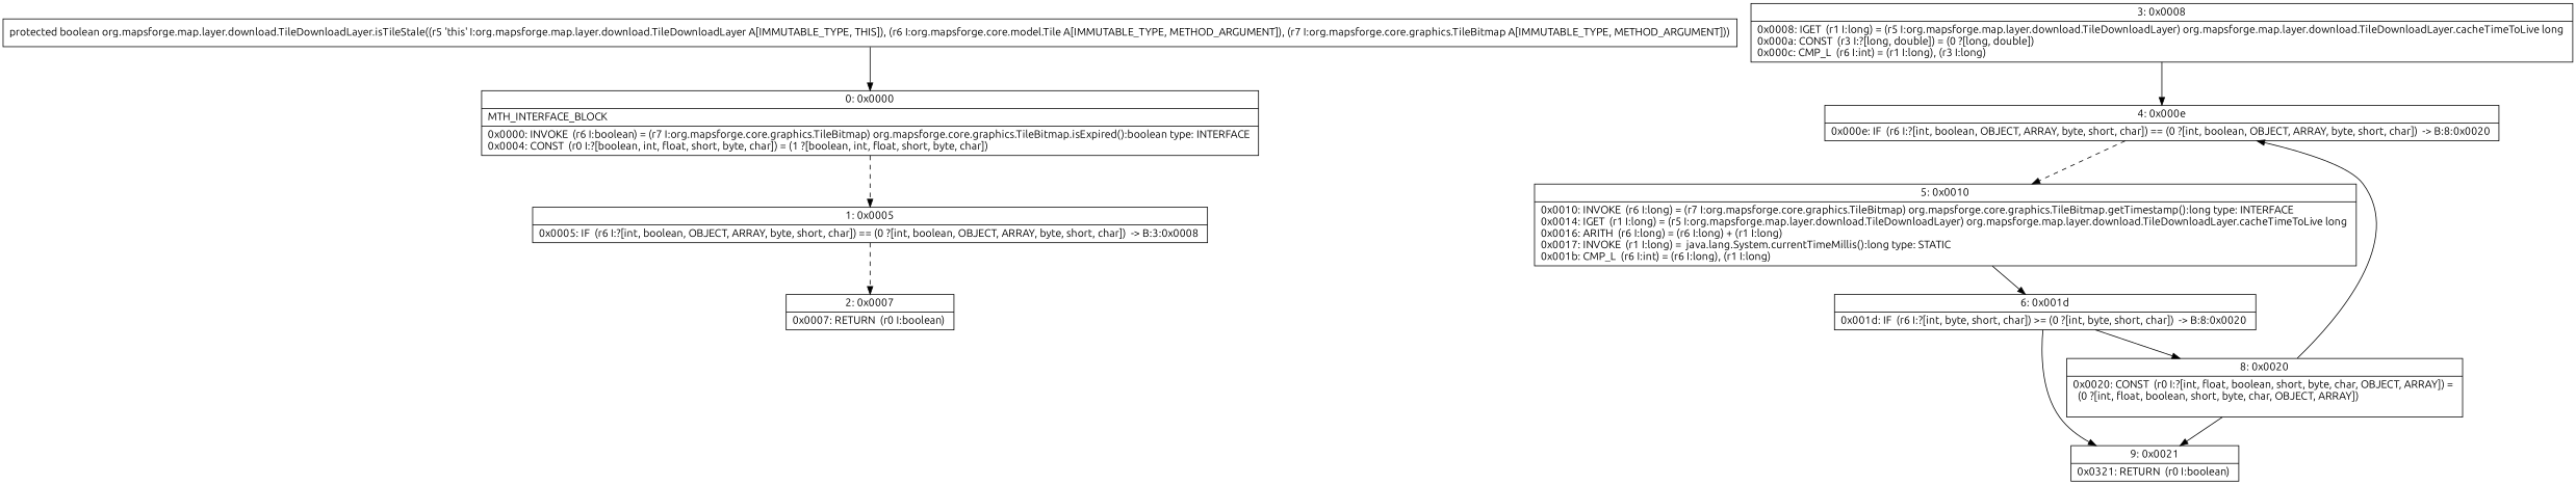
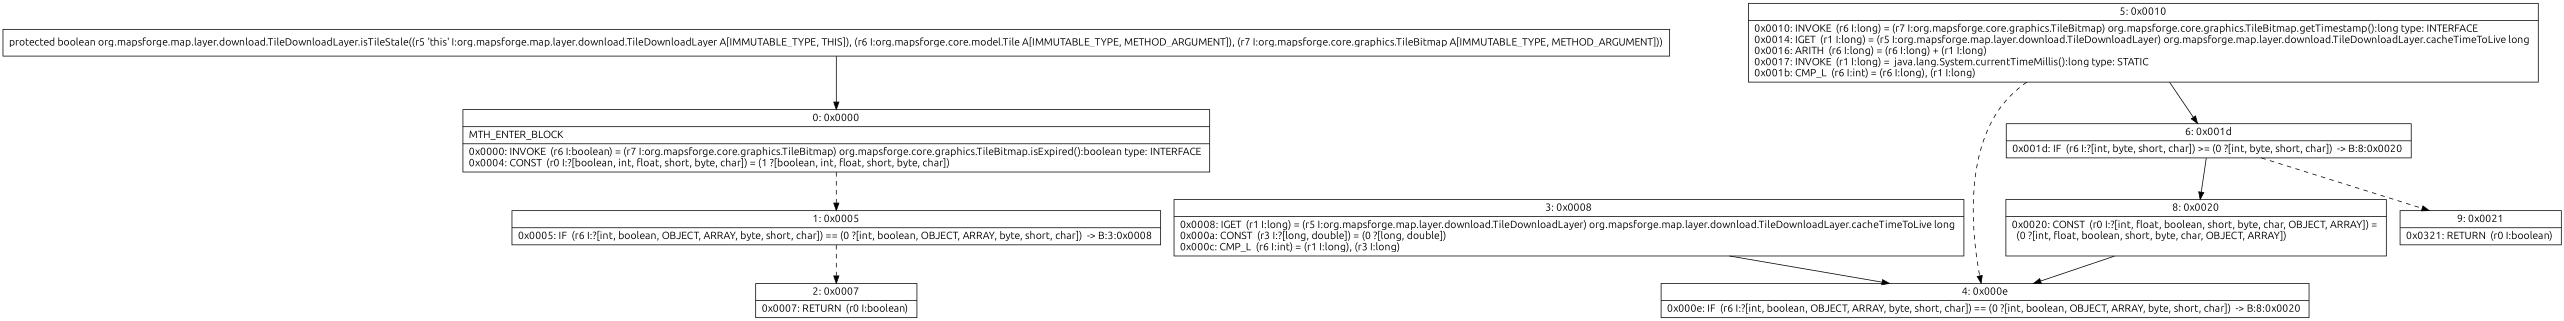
  digraph {
    fontname=Ubuntu
    node [fontname=Ubuntu shape=record]
    edge [fontname=Ubuntu]
-   n1 [label="{0\:\ 0x0000|MTH_INTERFACE_BLOCK\l|0x0000: INVOKE  (r6 I:boolean) = (r7 I:org.mapsforge.core.graphics.TileBitmap) org.mapsforge.core.graphics.TileBitmap.isExpired():boolean type: INTERFACE \l0x0004: CONST  (r0 I:?[boolean, int, float, short, byte, char]) = (1 ?[boolean, int, float, short, byte, char]) \l}"]
+   n1 [label="{0\:\ 0x0000|MTH_ENTER_BLOCK\l|0x0000: INVOKE  (r6 I:boolean) = (r7 I:org.mapsforge.core.graphics.TileBitmap) org.mapsforge.core.graphics.TileBitmap.isExpired():boolean type: INTERFACE \l0x0004: CONST  (r0 I:?[boolean, int, float, short, byte, char]) = (1 ?[boolean, int, float, short, byte, char]) \l}"]
    n2 [label="{1\:\ 0x0005|0x0005: IF  (r6 I:?[int, boolean, OBJECT, ARRAY, byte, short, char]) == (0 ?[int, boolean, OBJECT, ARRAY, byte, short, char])  \-\> B:3:0x0008 \l}"]
    n3 [label="{2\:\ 0x0007|0x0007: RETURN  (r0 I:boolean) \l}"]
    n4 [label="{3\:\ 0x0008|0x0008: IGET  (r1 I:long) = (r5 I:org.mapsforge.map.layer.download.TileDownloadLayer) org.mapsforge.map.layer.download.TileDownloadLayer.cacheTimeToLive long \l0x000a: CONST  (r3 I:?[long, double]) = (0 ?[long, double]) \l0x000c: CMP_L  (r6 I:int) = (r1 I:long), (r3 I:long) \l}"]
    n5 [label="{4\:\ 0x000e|0x000e: IF  (r6 I:?[int, boolean, OBJECT, ARRAY, byte, short, char]) == (0 ?[int, boolean, OBJECT, ARRAY, byte, short, char])  \-\> B:8:0x0020 \l}"]
    n6 [label="{5\:\ 0x0010|0x0010: INVOKE  (r6 I:long) = (r7 I:org.mapsforge.core.graphics.TileBitmap) org.mapsforge.core.graphics.TileBitmap.getTimestamp():long type: INTERFACE \l0x0014: IGET  (r1 I:long) = (r5 I:org.mapsforge.map.layer.download.TileDownloadLayer) org.mapsforge.map.layer.download.TileDownloadLayer.cacheTimeToLive long \l0x0016: ARITH  (r6 I:long) = (r6 I:long) + (r1 I:long) \l0x0017: INVOKE  (r1 I:long) =  java.lang.System.currentTimeMillis():long type: STATIC \l0x001b: CMP_L  (r6 I:int) = (r6 I:long), (r1 I:long) \l}"]
    n7 [label="{6\:\ 0x001d|0x001d: IF  (r6 I:?[int, byte, short, char]) \>= (0 ?[int, byte, short, char])  \-\> B:8:0x0020 \l}"]
    n8 [label="{8\:\ 0x0020|0x0020: CONST  (r0 I:?[int, float, boolean, short, byte, char, OBJECT, ARRAY]) = \l  (0 ?[int, float, boolean, short, byte, char, OBJECT, ARRAY])\l \l}"]
    n9 [label="{9\:\ 0x0021|0x0321: RETURN  (r0 I:boolean) \l}"]
    n10 [label="{protected boolean org.mapsforge.map.layer.download.TileDownloadLayer.isTileStale((r5 'this' I:org.mapsforge.map.layer.download.TileDownloadLayer A[IMMUTABLE_TYPE, THIS]), (r6 I:org.mapsforge.core.model.Tile A[IMMUTABLE_TYPE, METHOD_ARGUMENT]), (r7 I:org.mapsforge.core.graphics.TileBitmap A[IMMUTABLE_TYPE, METHOD_ARGUMENT])) }"]
    n1 -> n2 [style=dashed]
    n2 -> n3 [style=dashed]
    n4 -> n5
-   n5 -> n6 [style=dashed]
+   n6 -> n5 [style=dashed]
    n6 -> n7
    n7 -> n8
-   n7 -> n9 [style=solid]
+   n7 -> n9 [style=dashed]
    n8 -> n5
-   n8 -> n9
    n10 -> n1
  }
